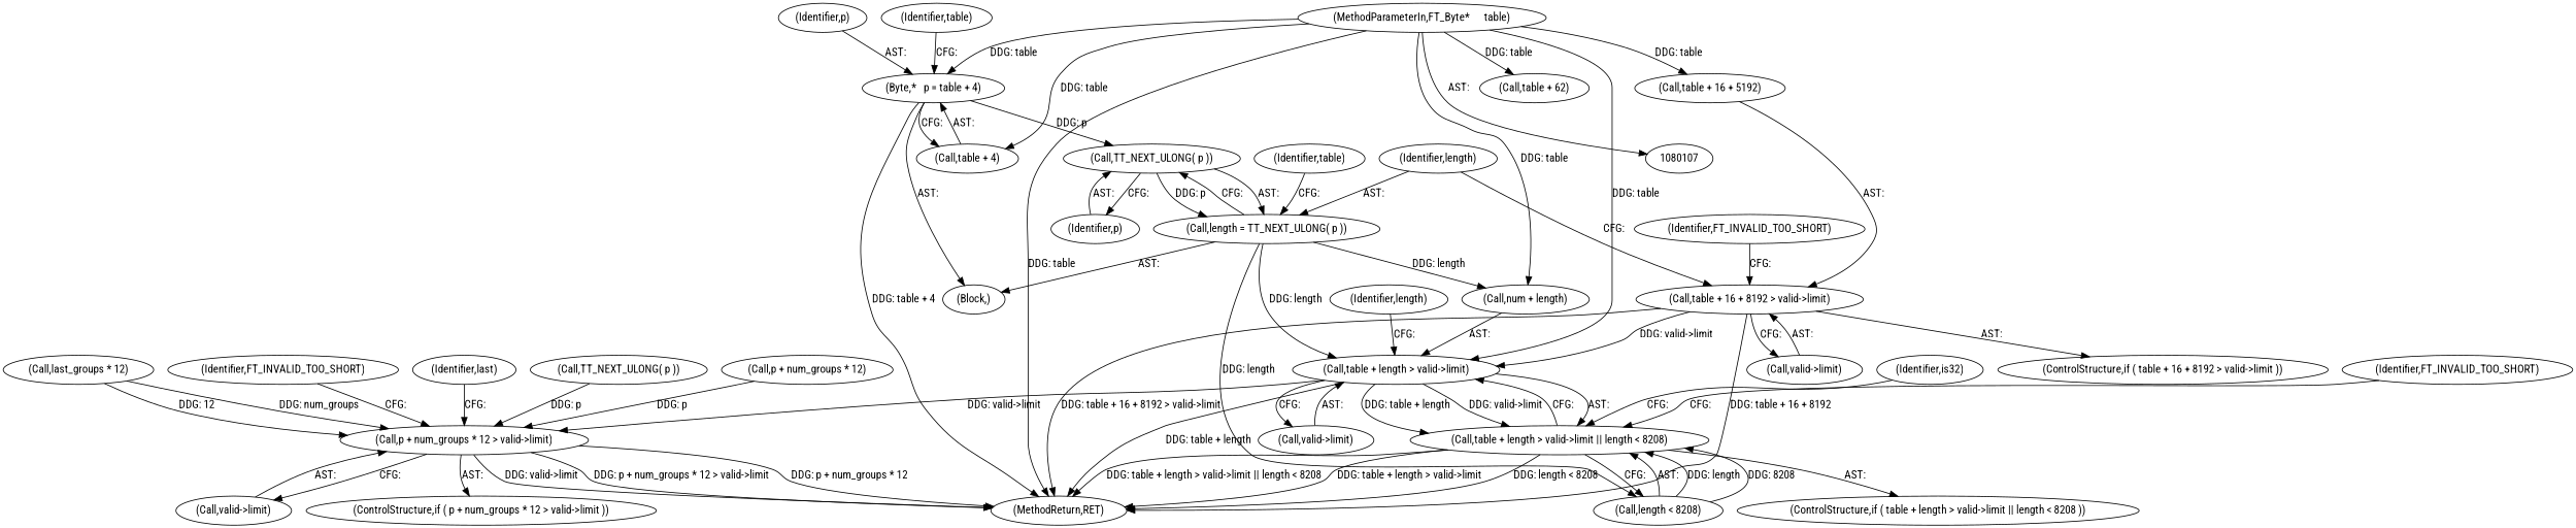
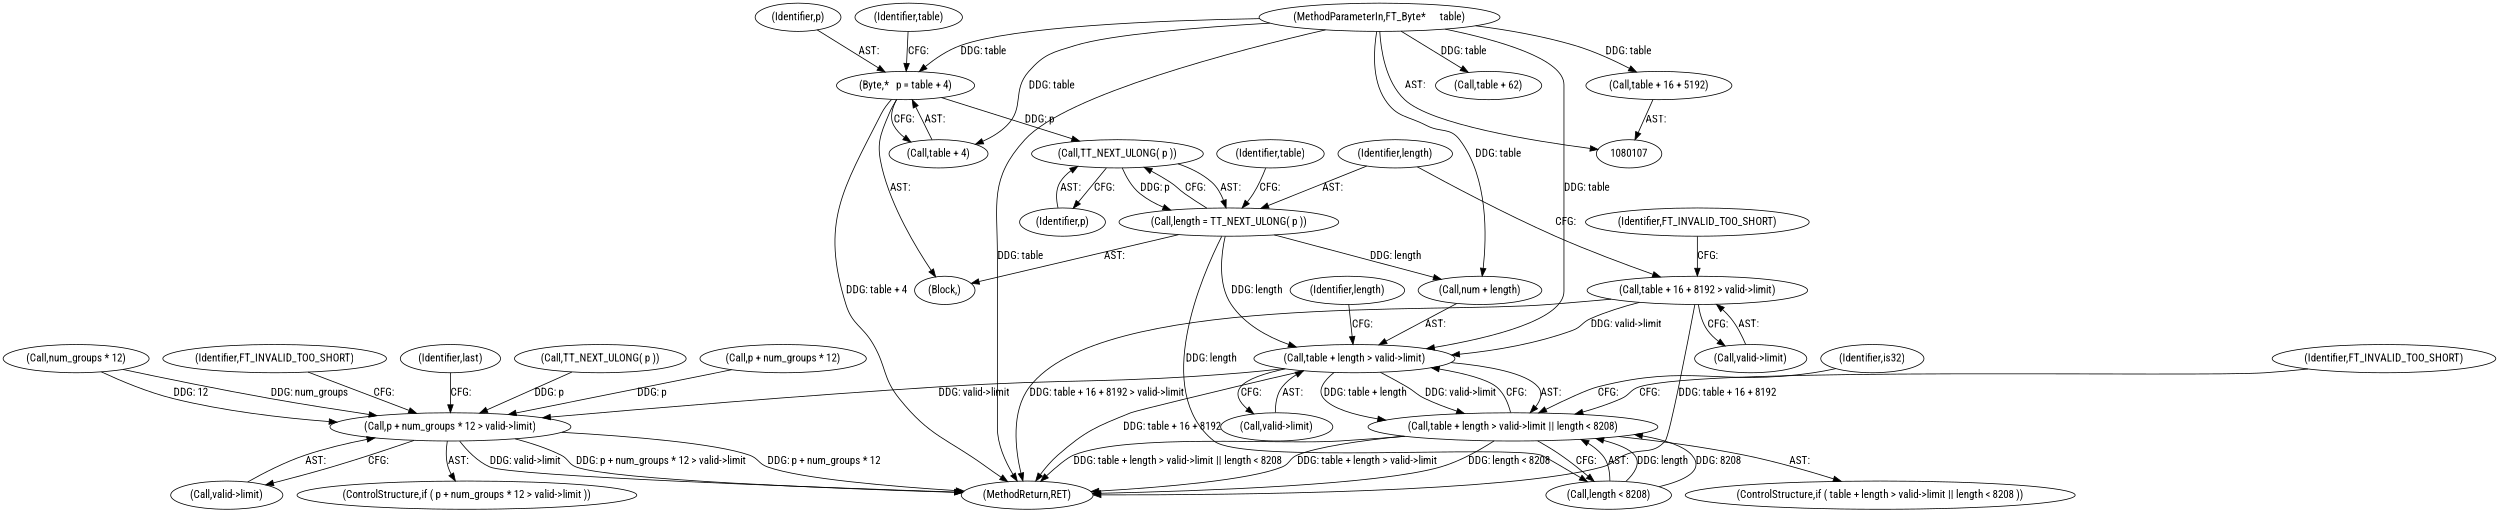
  digraph {
    fontname="Roboto Condensed"
    node [fontname="Roboto Condensed"]
    edge [fontname="Roboto Condensed"]
    n1 [label="(Call,table + length > valid->limit)"]
    n2 [label="(Call,table + length > valid->limit || length < 8208)"]
    n3 [label="(Call,p + num_groups * 12 > valid->limit)"]
    n4 [label="(MethodReturn,RET)"]
    n5 [label="(Call,valid->limit)"]
    n6 [label="(Call,length < 8208)"]
    n7 [label="(ControlStructure,if ( table + length > valid->limit || length < 8208 ))"]
    n8 [label="(Call,valid->limit)"]
    n9 [label="(ControlStructure,if ( p + num_groups * 12 > valid->limit ))"]
    n10 [label="(MethodParameterIn,FT_Byte*      table)"]
    n11 [label="(Byte,*   p = table + 4)"]
    n12 [label="(Call,num + length)"]
    n13 [label="(Call,table + 62)"]
    n14 [label="(Call,table + 4)"]
    n15 [label="(Call,table + 16 + 5192)"]
    n16 [label=1080107]
    n17 [label="(Call,TT_NEXT_ULONG( p ))"]
    n18 [label="(Block,)"]
    n19 [label="(Call,table + 16 + 8192 > valid->limit)"]
-   n20 [label="(ControlStructure,if ( table + 16 + 8192 > valid->limit ))"]
    n21 [label="(Call,valid->limit)"]
    n22 [label="(Call,length = TT_NEXT_ULONG( p ))"]
    n23 [label="(Identifier,p)"]
    n24 [label="(Identifier,is32)"]
    n25 [label="(Identifier,length)"]
    n26 [label="(Identifier,FT_INVALID_TOO_SHORT)"]
    n27 [label="(Identifier,length)"]
    n28 [label="(Identifier,table)"]
    n29 [label="(Identifier,FT_INVALID_TOO_SHORT)"]
    n30 [label="(Identifier,last)"]
    n31 [label="(Call,TT_NEXT_ULONG( p ))"]
    n32 [label="(Call,p + num_groups * 12)"]
    n33 [label="(Identifier,FT_INVALID_TOO_SHORT)"]
-   n34 [label="(Call,last_groups * 12)"]
+   n34 [label="(Call,num_groups * 12)"]
    n35 [label="(Identifier,table)"]
    n36 [label="(Identifier,p)"]
    n1 -> n2 [label="AST: "]
    n1 -> n2 [label="DDG: table + length"]
    n1 -> n2 [label="DDG: valid->limit"]
    n1 -> n3 [label="DDG: valid->limit"]
-   n1 -> n4 [label="DDG: table + length"]
+   n1 -> n4 [label="DDG: table + 16 + 8192"]
    n1 -> n5 [label="CFG: "]
    n2 -> n1 [label="CFG: "]
    n2 -> n4 [label="DDG: length < 8208"]
    n2 -> n4 [label="DDG: table + length > valid->limit || length < 8208"]
    n2 -> n4 [label="DDG: table + length > valid->limit"]
    n2 -> n6 [label="CFG: "]
    n2 -> n7 [label="AST: "]
    n3 -> n4 [label="DDG: p + num_groups * 12"]
    n3 -> n4 [label="DDG: valid->limit"]
    n3 -> n4 [label="DDG: p + num_groups * 12 > valid->limit"]
    n3 -> n8 [label="CFG: "]
    n3 -> n9 [label="AST: "]
    n5 -> n1 [label="AST: "]
    n6 -> n2 [label="AST: "]
    n6 -> n2 [label="DDG: length"]
    n6 -> n2 [label="DDG: 8208"]
    n8 -> n3 [label="AST: "]
    n10 -> n1 [label="DDG: table"]
    n10 -> n4 [label="DDG: table"]
    n10 -> n11 [label="DDG: table"]
    n10 -> n12 [label="DDG: table"]
    n10 -> n13 [label="DDG: table"]
    n10 -> n14 [label="DDG: table"]
    n10 -> n15 [label="DDG: table"]
    n10 -> n16 [label="AST: "]
    n11 -> n4 [label="DDG: table + 4"]
    n11 -> n14 [label="CFG: "]
    n11 -> n17 [label="DDG: p"]
    n11 -> n18 [label="AST: "]
    n12 -> n1 [label="AST: "]
    n14 -> n11 [label="AST: "]
-   n15 -> n19 [label="AST: "]
+   n15 -> n16 [label="AST: "]
    n17 -> n22 [label="AST: "]
    n17 -> n22 [label="DDG: p"]
    n17 -> n23 [label="CFG: "]
    n19 -> n1 [label="DDG: valid->limit"]
    n19 -> n4 [label="DDG: table + 16 + 8192 > valid->limit"]
    n19 -> n4 [label="DDG: table + 16 + 8192"]
-   n19 -> n20 [label="AST: "]
    n19 -> n21 [label="CFG: "]
    n21 -> n19 [label="AST: "]
    n22 -> n1 [label="DDG: length"]
    n22 -> n6 [label="DDG: length"]
    n22 -> n12 [label="DDG: length"]
    n22 -> n17 [label="CFG: "]
    n22 -> n18 [label="AST: "]
    n23 -> n17 [label="AST: "]
    n24 -> n2 [label="CFG: "]
    n25 -> n1 [label="CFG: "]
    n26 -> n19 [label="CFG: "]
    n27 -> n19 [label="CFG: "]
    n27 -> n22 [label="AST: "]
    n28 -> n11 [label="CFG: "]
    n29 -> n3 [label="CFG: "]
    n30 -> n3 [label="CFG: "]
    n31 -> n3 [label="DDG: p"]
    n32 -> n3 [label="DDG: p"]
    n33 -> n2 [label="CFG: "]
    n34 -> n3 [label="DDG: num_groups"]
    n34 -> n3 [label="DDG: 12"]
    n35 -> n22 [label="CFG: "]
    n36 -> n11 [label="AST: "]
  }
